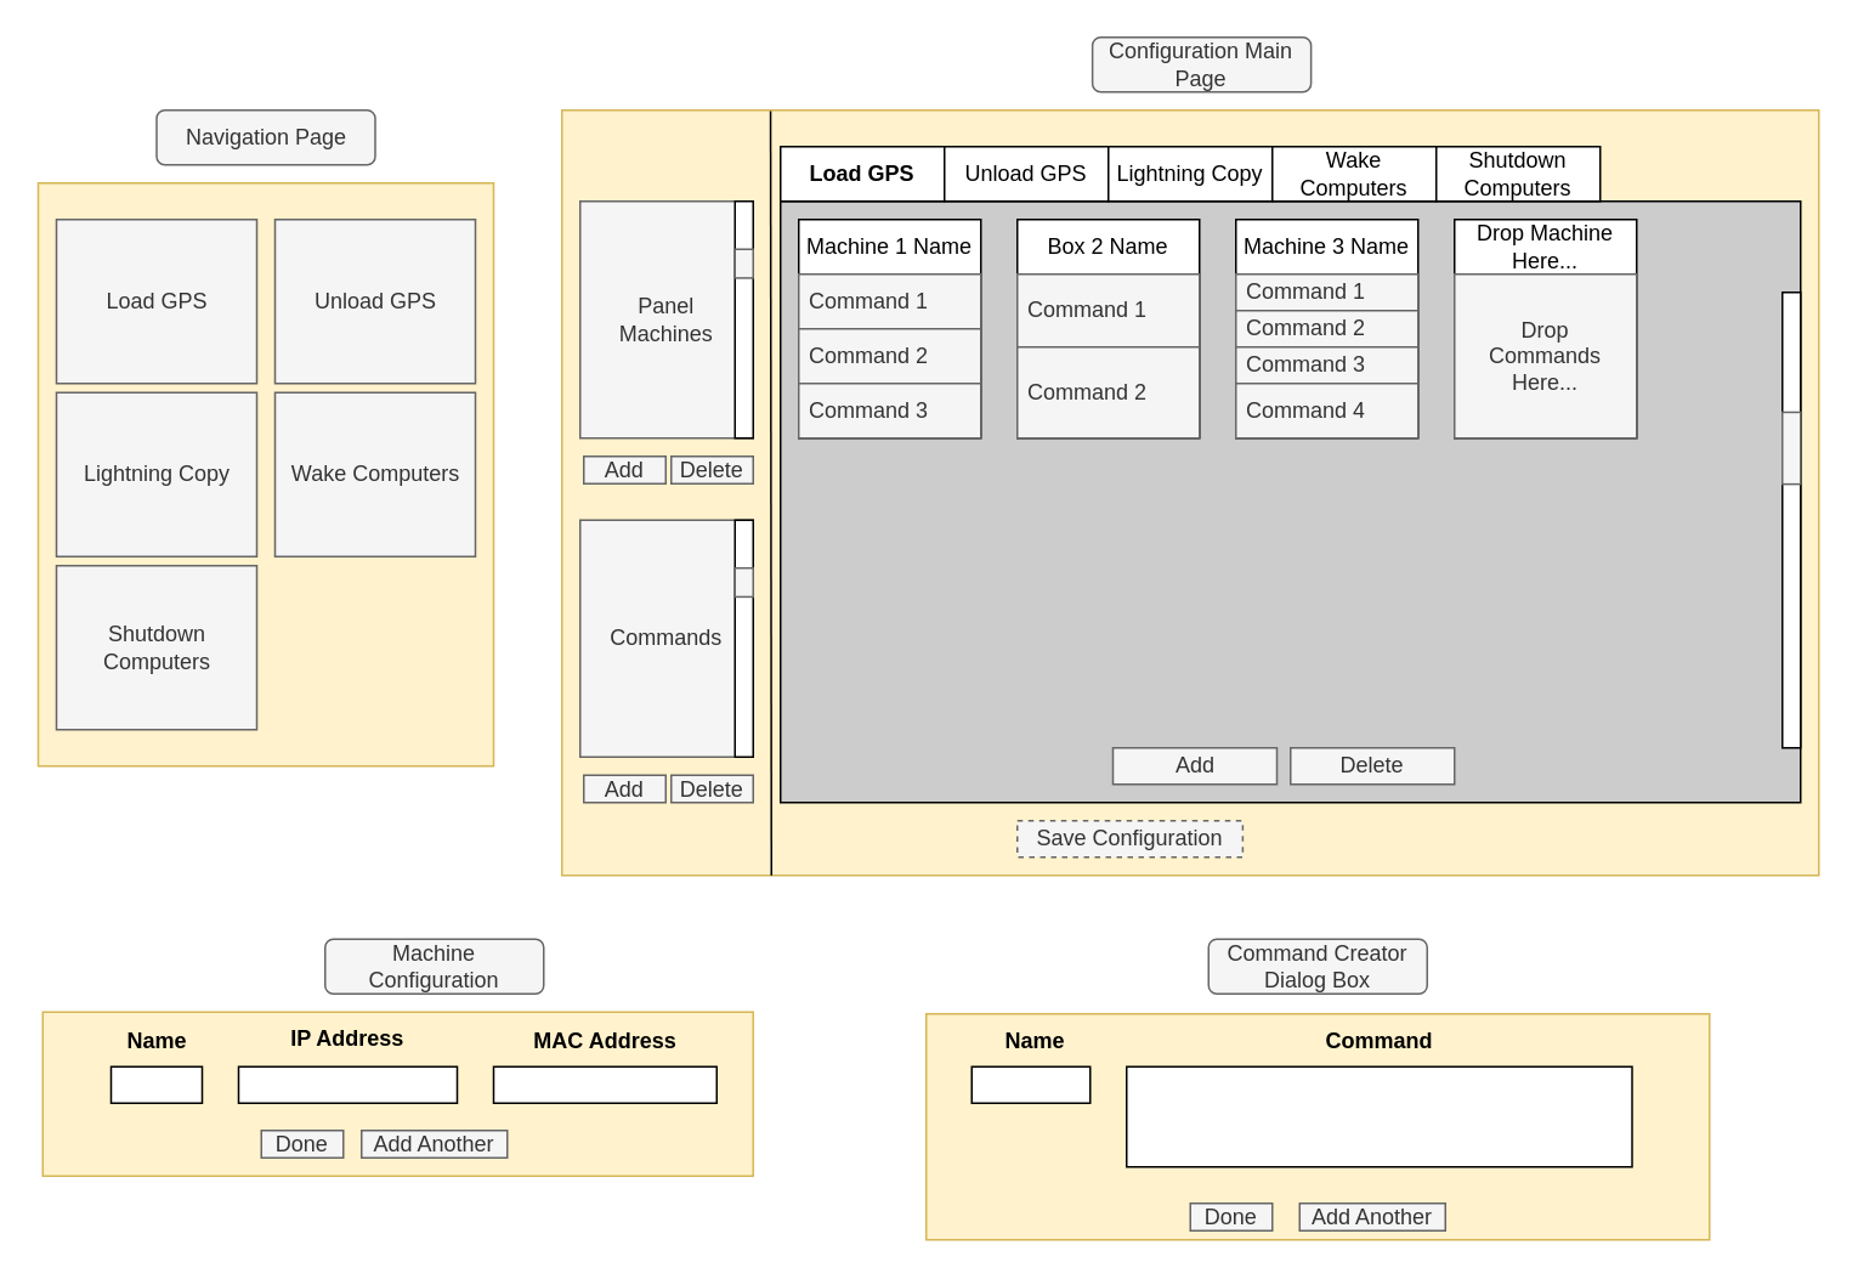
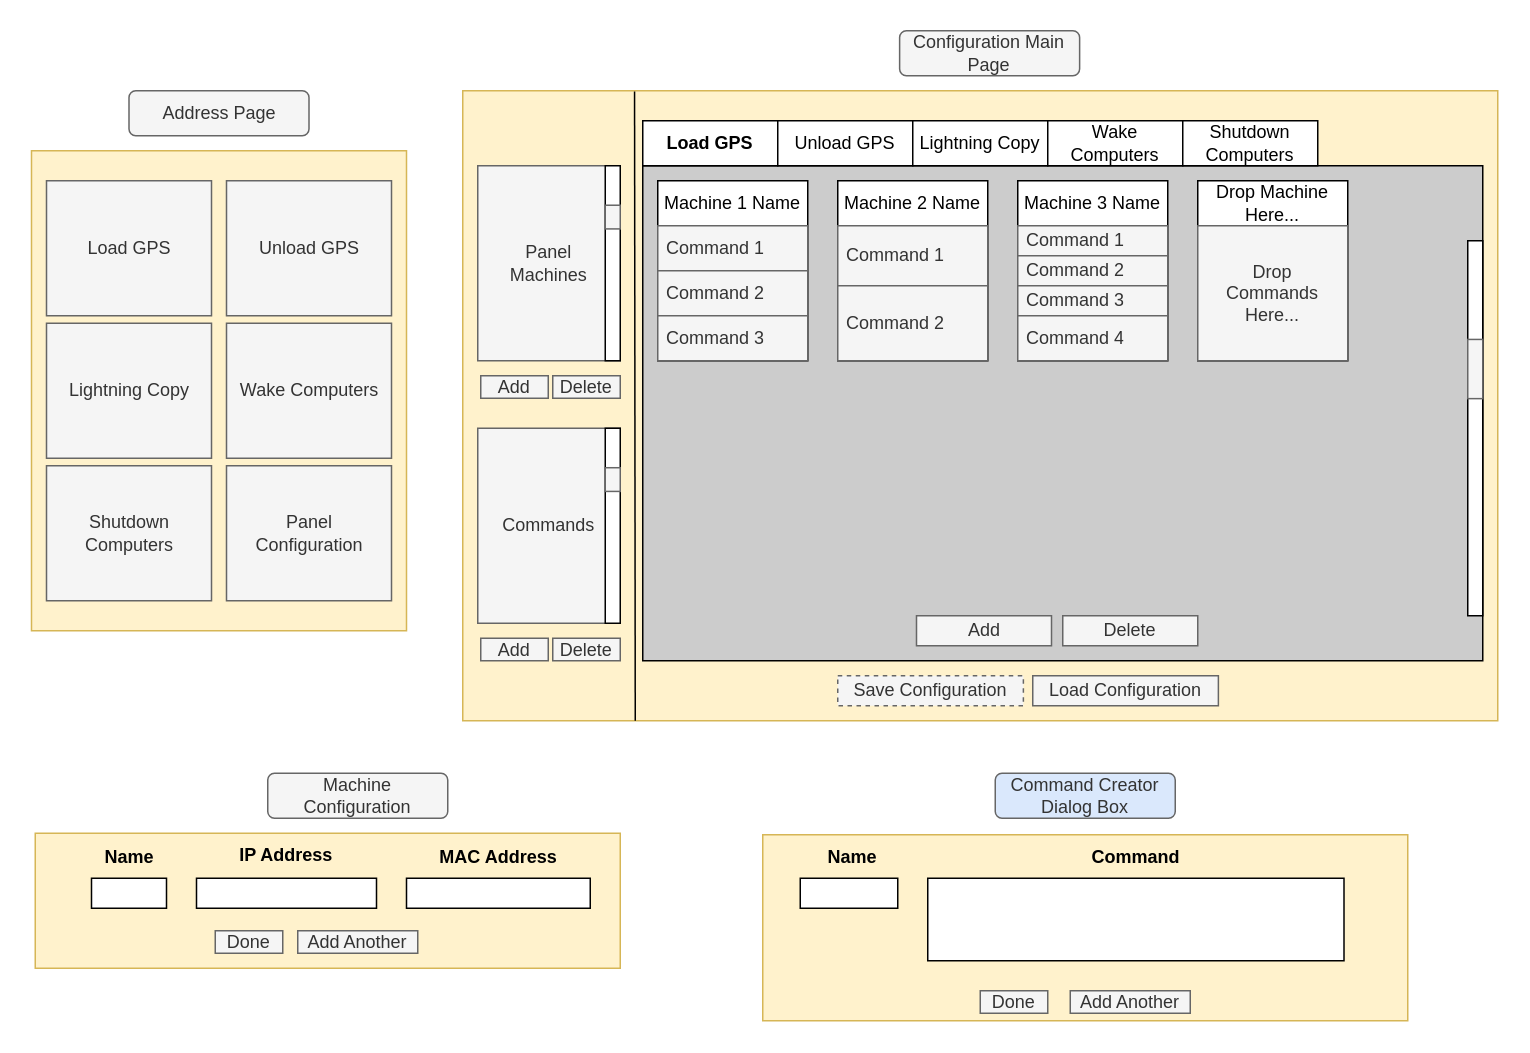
  <mxCell id="0" />
  <mxCell id="1" parent="0" />
  <mxCell id="2" value="" style="rounded=0;whiteSpace=wrap;html=1;fillColor=#fff2cc;strokeColor=#d6b656;" parent="1" vertex="1"><mxGeometry x="308" y="60" width="690" height="420" as="geometry" /></mxCell>
  <mxCell id="3" value="" style="group" parent="1" vertex="1" connectable="0"><mxGeometry x="428" y="110" width="540" height="330" as="geometry" /></mxCell>
  <mxCell id="4" value="" style="rounded=0;whiteSpace=wrap;html=1;fillColor=#CCCCCC;" parent="3" vertex="1"><mxGeometry width="560" height="330" as="geometry" /></mxCell>
  <mxCell id="5" value="" style="group" parent="3" vertex="1" connectable="0"><mxGeometry x="550" y="50" width="10" height="250" as="geometry" /></mxCell>
  <mxCell id="6" value="" style="rounded=0;whiteSpace=wrap;html=1;" parent="5" vertex="1"><mxGeometry width="10" height="250.0" as="geometry" /></mxCell>
  <mxCell id="7" value="" style="rounded=0;whiteSpace=wrap;html=1;fillColor=#f5f5f5;fontColor=#333333;strokeColor=#666666;" parent="5" vertex="1"><mxGeometry y="65.789" width="10" height="39.474" as="geometry" /></mxCell>
- <mxCell id="8" value="Box 2 Name" style="swimlane;fontStyle=0;childLayout=stackLayout;horizontal=1;startSize=30;horizontalStack=0;resizeParent=1;resizeParentMax=0;resizeLast=0;collapsible=1;marginBottom=0;whiteSpace=wrap;html=1;" parent="3" vertex="1"><mxGeometry x="130" y="10" width="100" height="120" as="geometry"><mxRectangle x="450" y="420" width="130" height="30" as="alternateBounds" /></mxGeometry></mxCell>
+ <mxCell id="8" value="Machine 2 Name" style="swimlane;fontStyle=0;childLayout=stackLayout;horizontal=1;startSize=30;horizontalStack=0;resizeParent=1;resizeParentMax=0;resizeLast=0;collapsible=1;marginBottom=0;whiteSpace=wrap;html=1;" parent="3" vertex="1"><mxGeometry x="130" y="10" width="100" height="120" as="geometry"><mxRectangle x="450" y="420" width="130" height="30" as="alternateBounds" /></mxGeometry></mxCell>
  <mxCell id="9" value="Command 1" style="text;strokeColor=#666666;fillColor=#f5f5f5;align=left;verticalAlign=middle;spacingLeft=4;spacingRight=4;overflow=hidden;points=[[0,0.5],[1,0.5]];portConstraint=eastwest;rotatable=0;whiteSpace=wrap;html=1;fontColor=#333333;" parent="8" vertex="1"><mxGeometry y="30" width="100" height="40" as="geometry" /></mxCell>
  <mxCell id="10" value="Command 2" style="text;strokeColor=#666666;fillColor=#f5f5f5;align=left;verticalAlign=middle;spacingLeft=4;spacingRight=4;overflow=hidden;points=[[0,0.5],[1,0.5]];portConstraint=eastwest;rotatable=0;whiteSpace=wrap;html=1;fontColor=#333333;" parent="8" vertex="1"><mxGeometry y="70" width="100" height="50" as="geometry" /></mxCell>
  <mxCell id="11" value="Machine 3 Name" style="swimlane;fontStyle=0;childLayout=stackLayout;horizontal=1;startSize=30;horizontalStack=0;resizeParent=1;resizeParentMax=0;resizeLast=0;collapsible=1;marginBottom=0;whiteSpace=wrap;html=1;" parent="3" vertex="1"><mxGeometry x="250" y="10" width="100" height="120" as="geometry"><mxRectangle x="450" y="420" width="130" height="30" as="alternateBounds" /></mxGeometry></mxCell>
  <mxCell id="12" value="Command 1" style="text;strokeColor=#666666;fillColor=#f5f5f5;align=left;verticalAlign=middle;spacingLeft=4;spacingRight=4;overflow=hidden;points=[[0,0.5],[1,0.5]];portConstraint=eastwest;rotatable=0;whiteSpace=wrap;html=1;fontColor=#333333;" parent="11" vertex="1"><mxGeometry y="30" width="100" height="20" as="geometry" /></mxCell>
  <mxCell id="13" value="Command 2" style="text;strokeColor=#666666;fillColor=#f5f5f5;align=left;verticalAlign=middle;spacingLeft=4;spacingRight=4;overflow=hidden;points=[[0,0.5],[1,0.5]];portConstraint=eastwest;rotatable=0;whiteSpace=wrap;html=1;fontColor=#333333;" parent="11" vertex="1"><mxGeometry y="50" width="100" height="20" as="geometry" /></mxCell>
  <mxCell id="14" value="Command 3" style="text;strokeColor=#666666;fillColor=#f5f5f5;align=left;verticalAlign=middle;spacingLeft=4;spacingRight=4;overflow=hidden;points=[[0,0.5],[1,0.5]];portConstraint=eastwest;rotatable=0;whiteSpace=wrap;html=1;fontColor=#333333;" parent="11" vertex="1"><mxGeometry y="70" width="100" height="20" as="geometry" /></mxCell>
  <mxCell id="15" value="Command 4" style="text;strokeColor=#666666;fillColor=#f5f5f5;align=left;verticalAlign=middle;spacingLeft=4;spacingRight=4;overflow=hidden;points=[[0,0.5],[1,0.5]];portConstraint=eastwest;rotatable=0;whiteSpace=wrap;html=1;fontColor=#333333;" parent="11" vertex="1"><mxGeometry y="90" width="100" height="30" as="geometry" /></mxCell>
  <mxCell id="16" value="Drop Machine Here..." style="swimlane;fontStyle=0;childLayout=stackLayout;horizontal=1;startSize=30;horizontalStack=0;resizeParent=1;resizeParentMax=0;resizeLast=0;collapsible=1;marginBottom=0;whiteSpace=wrap;html=1;" parent="3" vertex="1"><mxGeometry x="370" y="10" width="100" height="120" as="geometry"><mxRectangle x="450" y="420" width="130" height="30" as="alternateBounds" /></mxGeometry></mxCell>
  <mxCell id="17" value="Drop Commands Here..." style="text;strokeColor=#666666;fillColor=#f5f5f5;align=center;verticalAlign=middle;spacingLeft=4;spacingRight=4;overflow=hidden;points=[[0,0.5],[1,0.5]];portConstraint=eastwest;rotatable=0;whiteSpace=wrap;html=1;fontColor=#333333;" parent="16" vertex="1"><mxGeometry y="30" width="100" height="90" as="geometry" /></mxCell>
  <mxCell id="18" value="Add" style="rounded=0;whiteSpace=wrap;html=1;fillColor=#f5f5f5;fontColor=#333333;strokeColor=#666666;" parent="3" vertex="1"><mxGeometry x="182.5" y="300" width="90" height="20" as="geometry" /></mxCell>
  <mxCell id="19" value="Delete" style="rounded=0;whiteSpace=wrap;html=1;fillColor=#f5f5f5;fontColor=#333333;strokeColor=#666666;" parent="3" vertex="1"><mxGeometry x="280" y="300" width="90" height="20" as="geometry" /></mxCell>
  <mxCell id="20" value="" style="rounded=0;whiteSpace=wrap;html=1;fillColor=#fff2cc;strokeColor=#d6b656;" parent="1" vertex="1"><mxGeometry x="20.5" y="100" width="250" height="320" as="geometry" /></mxCell>
  <mxCell id="21" value="Load GPS" style="rounded=0;whiteSpace=wrap;html=1;fillColor=#f5f5f5;fontColor=#333333;strokeColor=#666666;" parent="1" vertex="1"><mxGeometry x="30.5" y="120" width="110" height="90" as="geometry" /></mxCell>
  <mxCell id="22" value="Unload GPS" style="rounded=0;whiteSpace=wrap;html=1;fillColor=#f5f5f5;fontColor=#333333;strokeColor=#666666;" parent="1" vertex="1"><mxGeometry x="150.5" y="120" width="110" height="90" as="geometry" /></mxCell>
  <mxCell id="23" value="Lightning Copy" style="rounded=0;whiteSpace=wrap;html=1;fillColor=#f5f5f5;fontColor=#333333;strokeColor=#666666;" parent="1" vertex="1"><mxGeometry x="30.5" y="215" width="110" height="90" as="geometry" /></mxCell>
  <mxCell id="24" value="Wake Computers" style="rounded=0;whiteSpace=wrap;html=1;fillColor=#f5f5f5;fontColor=#333333;strokeColor=#666666;" parent="1" vertex="1"><mxGeometry x="150.5" y="215" width="110" height="90" as="geometry" /></mxCell>
  <mxCell id="25" value="Shutdown Computers" style="rounded=0;whiteSpace=wrap;html=1;fillColor=#f5f5f5;fontColor=#333333;strokeColor=#666666;" parent="1" vertex="1"><mxGeometry x="30.5" y="310" width="110" height="90" as="geometry" /></mxCell>
- <mxCell id="27" value="Navigation Page" style="rounded=1;whiteSpace=wrap;html=1;fillColor=#f5f5f5;strokeColor=#666666;fontColor=#333333;" parent="1" vertex="1"><mxGeometry x="85.5" y="60" width="120" height="30" as="geometry" /></mxCell>
+ <mxCell id="26" value="Panel &lt;br&gt;Configuration" style="rounded=0;whiteSpace=wrap;html=1;fillColor=#f5f5f5;fontColor=#333333;strokeColor=#666666;" parent="1" vertex="1"><mxGeometry x="150.5" y="310" width="110" height="90" as="geometry" /></mxCell>
+ <mxCell id="27" value="Address Page" style="rounded=1;whiteSpace=wrap;html=1;fillColor=#f5f5f5;strokeColor=#666666;fontColor=#333333;" parent="1" vertex="1"><mxGeometry x="85.5" y="60" width="120" height="30" as="geometry" /></mxCell>
  <mxCell id="28" value="Configuration Main Page" style="rounded=1;whiteSpace=wrap;html=1;fillColor=#f5f5f5;strokeColor=#666666;fontColor=#333333;" parent="1" vertex="1"><mxGeometry x="599.25" y="20" width="120" height="30" as="geometry" /></mxCell>
  <mxCell id="29" value="Commands" style="rounded=0;whiteSpace=wrap;html=1;fillColor=#f5f5f5;fontColor=#333333;strokeColor=#666666;" parent="1" vertex="1"><mxGeometry x="318" y="285" width="95" height="130" as="geometry" /></mxCell>
  <mxCell id="30" value="Panel&lt;br&gt;Machines" style="rounded=0;whiteSpace=wrap;html=1;fillColor=#f5f5f5;fontColor=#333333;strokeColor=#666666;" parent="1" vertex="1"><mxGeometry x="318" y="110" width="95" height="130" as="geometry" /></mxCell>
  <mxCell id="31" value="Add" style="rounded=0;whiteSpace=wrap;html=1;fillColor=#f5f5f5;fontColor=#333333;strokeColor=#666666;" parent="1" vertex="1"><mxGeometry x="320" y="250" width="45" height="15" as="geometry" /></mxCell>
  <mxCell id="32" value="Delete" style="rounded=0;whiteSpace=wrap;html=1;fillColor=#f5f5f5;fontColor=#333333;strokeColor=#666666;" parent="1" vertex="1"><mxGeometry x="368" y="250" width="45" height="15" as="geometry" /></mxCell>
  <mxCell id="33" value="Add" style="rounded=0;whiteSpace=wrap;html=1;fillColor=#f5f5f5;fontColor=#333333;strokeColor=#666666;" parent="1" vertex="1"><mxGeometry x="320" y="425" width="45" height="15" as="geometry" /></mxCell>
  <mxCell id="34" value="Delete" style="rounded=0;whiteSpace=wrap;html=1;fillColor=#f5f5f5;fontColor=#333333;strokeColor=#666666;" parent="1" vertex="1"><mxGeometry x="368" y="425" width="45" height="15" as="geometry" /></mxCell>
  <mxCell id="35" value="" style="endArrow=none;html=1;rounded=0;entryX=0.166;entryY=0.001;entryDx=0;entryDy=0;entryPerimeter=0;" parent="1" target="2" edge="1"><mxGeometry width="50" height="50" relative="1" as="geometry"><mxPoint x="423" y="480" as="sourcePoint" /><mxPoint x="488" y="200" as="targetPoint" /></mxGeometry></mxCell>
  <mxCell id="36" value="Machine 1 Name" style="swimlane;fontStyle=0;childLayout=stackLayout;horizontal=1;startSize=30;horizontalStack=0;resizeParent=1;resizeParentMax=0;resizeLast=0;collapsible=1;marginBottom=0;whiteSpace=wrap;html=1;" parent="1" vertex="1"><mxGeometry x="438" y="120" width="100" height="120" as="geometry"><mxRectangle x="450" y="420" width="130" height="30" as="alternateBounds" /></mxGeometry></mxCell>
  <mxCell id="37" value="Command 1" style="text;strokeColor=#666666;fillColor=#f5f5f5;align=left;verticalAlign=middle;spacingLeft=4;spacingRight=4;overflow=hidden;points=[[0,0.5],[1,0.5]];portConstraint=eastwest;rotatable=0;whiteSpace=wrap;html=1;fontColor=#333333;" parent="36" vertex="1"><mxGeometry y="30" width="100" height="30" as="geometry" /></mxCell>
  <mxCell id="38" value="Command 2" style="text;strokeColor=#666666;fillColor=#f5f5f5;align=left;verticalAlign=middle;spacingLeft=4;spacingRight=4;overflow=hidden;points=[[0,0.5],[1,0.5]];portConstraint=eastwest;rotatable=0;whiteSpace=wrap;html=1;fontColor=#333333;" parent="36" vertex="1"><mxGeometry y="60" width="100" height="30" as="geometry" /></mxCell>
  <mxCell id="39" value="Command 3" style="text;strokeColor=#666666;fillColor=#f5f5f5;align=left;verticalAlign=middle;spacingLeft=4;spacingRight=4;overflow=hidden;points=[[0,0.5],[1,0.5]];portConstraint=eastwest;rotatable=0;whiteSpace=wrap;html=1;fontColor=#333333;" parent="36" vertex="1"><mxGeometry y="90" width="100" height="30" as="geometry" /></mxCell>
  <mxCell id="40" value="" style="rounded=0;whiteSpace=wrap;html=1;fillColor=#fff2cc;strokeColor=#d6b656;" parent="1" vertex="1"><mxGeometry x="23" y="555" width="390" height="90" as="geometry" /></mxCell>
  <mxCell id="41" value="Machine Configuration" style="rounded=1;whiteSpace=wrap;html=1;fillColor=#f5f5f5;strokeColor=#666666;fontColor=#333333;" parent="1" vertex="1"><mxGeometry x="178" y="515" width="120" height="30" as="geometry" /></mxCell>
  <mxCell id="42" value="" style="rounded=0;whiteSpace=wrap;html=1;" parent="1" vertex="1"><mxGeometry x="60.5" y="585" width="50" height="20" as="geometry" /></mxCell>
  <mxCell id="43" value="" style="rounded=0;whiteSpace=wrap;html=1;" parent="1" vertex="1"><mxGeometry x="130.5" y="585" width="120" height="20" as="geometry" /></mxCell>
  <mxCell id="44" value="" style="rounded=0;whiteSpace=wrap;html=1;" parent="1" vertex="1"><mxGeometry x="270.5" y="585" width="122.5" height="20" as="geometry" /></mxCell>
  <mxCell id="45" value="IP Address" style="text;html=1;strokeColor=none;fillColor=none;align=center;verticalAlign=middle;whiteSpace=wrap;rounded=0;fontStyle=1" parent="1" vertex="1"><mxGeometry x="149.25" y="555" width="82.5" height="30" as="geometry" /></mxCell>
  <mxCell id="46" value="MAC Address" style="text;html=1;strokeColor=none;fillColor=none;align=center;verticalAlign=middle;whiteSpace=wrap;rounded=0;fontStyle=1" parent="1" vertex="1"><mxGeometry x="286.75" y="556" width="90" height="30" as="geometry" /></mxCell>
  <mxCell id="47" value="Name" style="text;html=1;strokeColor=none;fillColor=none;align=center;verticalAlign=middle;whiteSpace=wrap;rounded=0;fontStyle=1" parent="1" vertex="1"><mxGeometry x="55.5" y="556" width="60" height="30" as="geometry" /></mxCell>
- <mxCell id="48" value="Command Creator Dialog Box" style="rounded=1;whiteSpace=wrap;html=1;fillColor=#f5f5f5;strokeColor=#666666;fontColor=#333333;" parent="1" vertex="1"><mxGeometry x="663" y="515" width="120" height="30" as="geometry" /></mxCell>
+ <mxCell id="48" value="Command Creator Dialog Box" style="rounded=1;whiteSpace=wrap;html=1;fillColor=#dae8fc;strokeColor=#666666;fontColor=#333333;" parent="1" vertex="1"><mxGeometry x="663" y="515" width="120" height="30" as="geometry" /></mxCell>
  <mxCell id="49" value="" style="rounded=0;whiteSpace=wrap;html=1;fillColor=#fff2cc;strokeColor=#d6b656;" parent="1" vertex="1"><mxGeometry x="508" y="556" width="430" height="124" as="geometry" /></mxCell>
  <mxCell id="50" value="Name" style="text;html=1;strokeColor=none;fillColor=none;align=center;verticalAlign=middle;whiteSpace=wrap;rounded=0;fontStyle=1" parent="1" vertex="1"><mxGeometry x="538" y="556" width="60" height="30" as="geometry" /></mxCell>
  <mxCell id="51" value="" style="rounded=0;whiteSpace=wrap;html=1;" parent="1" vertex="1"><mxGeometry x="533" y="585" width="65" height="20" as="geometry" /></mxCell>
  <mxCell id="52" value="Done" style="rounded=0;whiteSpace=wrap;html=1;fillColor=#f5f5f5;fontColor=#333333;strokeColor=#666666;" parent="1" vertex="1"><mxGeometry x="143" y="620" width="45" height="15" as="geometry" /></mxCell>
  <mxCell id="53" value="Add Another" style="rounded=0;whiteSpace=wrap;html=1;fillColor=#f5f5f5;fontColor=#333333;strokeColor=#666666;" parent="1" vertex="1"><mxGeometry x="198" y="620" width="80" height="15" as="geometry" /></mxCell>
  <mxCell id="54" value="Command" style="text;html=1;strokeColor=none;fillColor=none;align=center;verticalAlign=middle;whiteSpace=wrap;rounded=0;fontStyle=1" parent="1" vertex="1"><mxGeometry x="726.75" y="556" width="60" height="30" as="geometry" /></mxCell>
  <mxCell id="55" value="" style="rounded=0;whiteSpace=wrap;html=1;" parent="1" vertex="1"><mxGeometry x="618" y="585" width="277.5" height="55" as="geometry" /></mxCell>
  <mxCell id="56" value="Done" style="rounded=0;whiteSpace=wrap;html=1;fillColor=#f5f5f5;fontColor=#333333;strokeColor=#666666;" parent="1" vertex="1"><mxGeometry x="653" y="660" width="45" height="15" as="geometry" /></mxCell>
  <mxCell id="57" value="Add Another" style="rounded=0;whiteSpace=wrap;html=1;fillColor=#f5f5f5;fontColor=#333333;strokeColor=#666666;" parent="1" vertex="1"><mxGeometry x="713" y="660" width="80" height="15" as="geometry" /></mxCell>
  <mxCell id="58" value="Load GPS" style="rounded=0;whiteSpace=wrap;html=1;fontStyle=1" parent="1" vertex="1"><mxGeometry x="428" y="80" width="90" height="30" as="geometry" /></mxCell>
  <mxCell id="59" value="Unload GPS" style="rounded=0;whiteSpace=wrap;html=1;" parent="1" vertex="1"><mxGeometry x="518" y="80" width="90" height="30" as="geometry" /></mxCell>
  <mxCell id="60" value="Lightning Copy" style="rounded=0;whiteSpace=wrap;html=1;" parent="1" vertex="1"><mxGeometry x="608" y="80" width="90" height="30" as="geometry" /></mxCell>
  <mxCell id="61" value="Wake Computers" style="rounded=0;whiteSpace=wrap;html=1;" parent="1" vertex="1"><mxGeometry x="698" y="80" width="90" height="30" as="geometry" /></mxCell>
  <mxCell id="62" value="Shutdown Computers" style="rounded=0;whiteSpace=wrap;html=1;" parent="1" vertex="1"><mxGeometry x="788" y="80" width="90" height="30" as="geometry" /></mxCell>
  <mxCell id="63" value="Save Configuration" style="rounded=0;whiteSpace=wrap;html=1;fillColor=#f5f5f5;fontColor=#333333;strokeColor=#666666;dashed=1;" parent="1" vertex="1"><mxGeometry x="558" y="450" width="123.75" height="20" as="geometry" /></mxCell>
+ <mxCell id="64" value="Load Configuration" style="rounded=0;whiteSpace=wrap;html=1;fillColor=#f5f5f5;fontColor=#333333;strokeColor=#666666;" parent="1" vertex="1"><mxGeometry x="688" y="450" width="123.75" height="20" as="geometry" /></mxCell>
  <mxCell id="65" value="" style="group" parent="1" vertex="1" connectable="0"><mxGeometry x="403" y="110" width="10" height="130" as="geometry" /></mxCell>
  <mxCell id="66" value="" style="rounded=0;whiteSpace=wrap;html=1;" parent="65" vertex="1"><mxGeometry width="10" height="130" as="geometry" /></mxCell>
  <mxCell id="67" value="" style="rounded=0;whiteSpace=wrap;html=1;fillColor=#f5f5f5;fontColor=#333333;strokeColor=#666666;" parent="65" vertex="1"><mxGeometry y="26.316" width="10" height="15.789" as="geometry" /></mxCell>
  <mxCell id="68" value="" style="group" parent="1" vertex="1" connectable="0"><mxGeometry x="403" y="285" width="10" height="130" as="geometry" /></mxCell>
  <mxCell id="69" value="" style="rounded=0;whiteSpace=wrap;html=1;" parent="68" vertex="1"><mxGeometry width="10" height="130" as="geometry" /></mxCell>
  <mxCell id="70" value="" style="rounded=0;whiteSpace=wrap;html=1;fillColor=#f5f5f5;fontColor=#333333;strokeColor=#666666;" parent="68" vertex="1"><mxGeometry y="26.316" width="10" height="15.789" as="geometry" /></mxCell>
